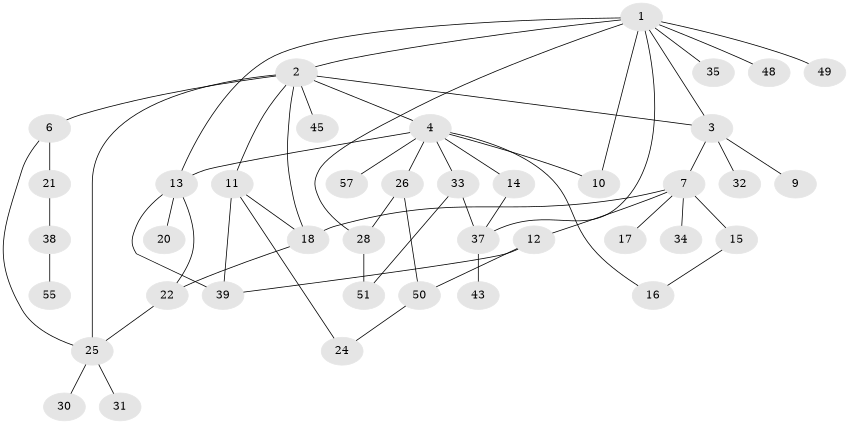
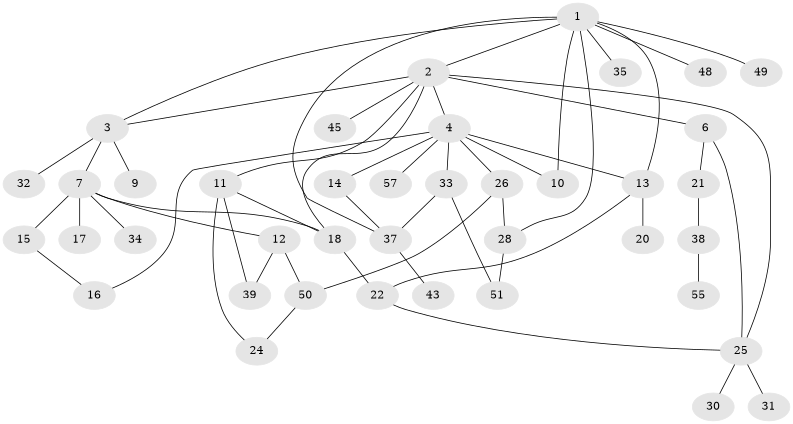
  graph {
    node [color=gray90 style=filled]
    1 [super="+23"]
    2 [super="+29"]
    3 [super="+5"]
    10
    13 [super="+27"]
    28
    35
    37 [super="+41"]
    48
    49
    4 [super="+19"]
    6 [super="+36"]
    11 [super="+40"]
    18 [super="+44"]
    25 [super="+53"]
    45
    7 [super="+8"]
    9
    32 [super="+54"]
    39
    20
    22 [super="+56"]
    51 [super="+52"]
    43
    14
    16
    26 [super="+46"]
    33
    57
    21 [super="+47"]
    24
    30
    31
    12 [super="+42"]
    15
    17
    34
    50
    38 [super="+59"]
    55 [super="+58"]
    1 -- 2
    1 -- 3
    1 -- 10
    1 -- 13
    1 -- 28
    1 -- 35
    1 -- 37
    1 -- 48
    1 -- 49
    2 -- 3
    2 -- 4
    2 -- 6
    2 -- 11
    2 -- 18
    2 -- 25
    2 -- 45
    3 -- 7
    3 -- 9
    3 -- 32 [weight=2]
-   13 -- 39
    13 -- 20
    13 -- 22
    28 -- 51
    37 -- 43
    4 -- 10
    4 -- 13
    4 -- 14
    4 -- 16
    4 -- 26
    4 -- 33
    4 -- 57
    6 -- 25
    6 -- 21
    11 -- 18
    11 -- 39
    11 -- 24
    18 -- 22
    25 -- 30
    25 -- 31
    7 -- 18
    7 -- 12 [weight=2]
    7 -- 15
    7 -- 17
    7 -- 34
    22 -- 25
    14 -- 37
    26 -- 28
    26 -- 50
    33 -- 37
    33 -- 51
    21 -- 38
    12 -- 39
    12 -- 50
    15 -- 16
    50 -- 24
    38 -- 55 [weight=2]
  }
